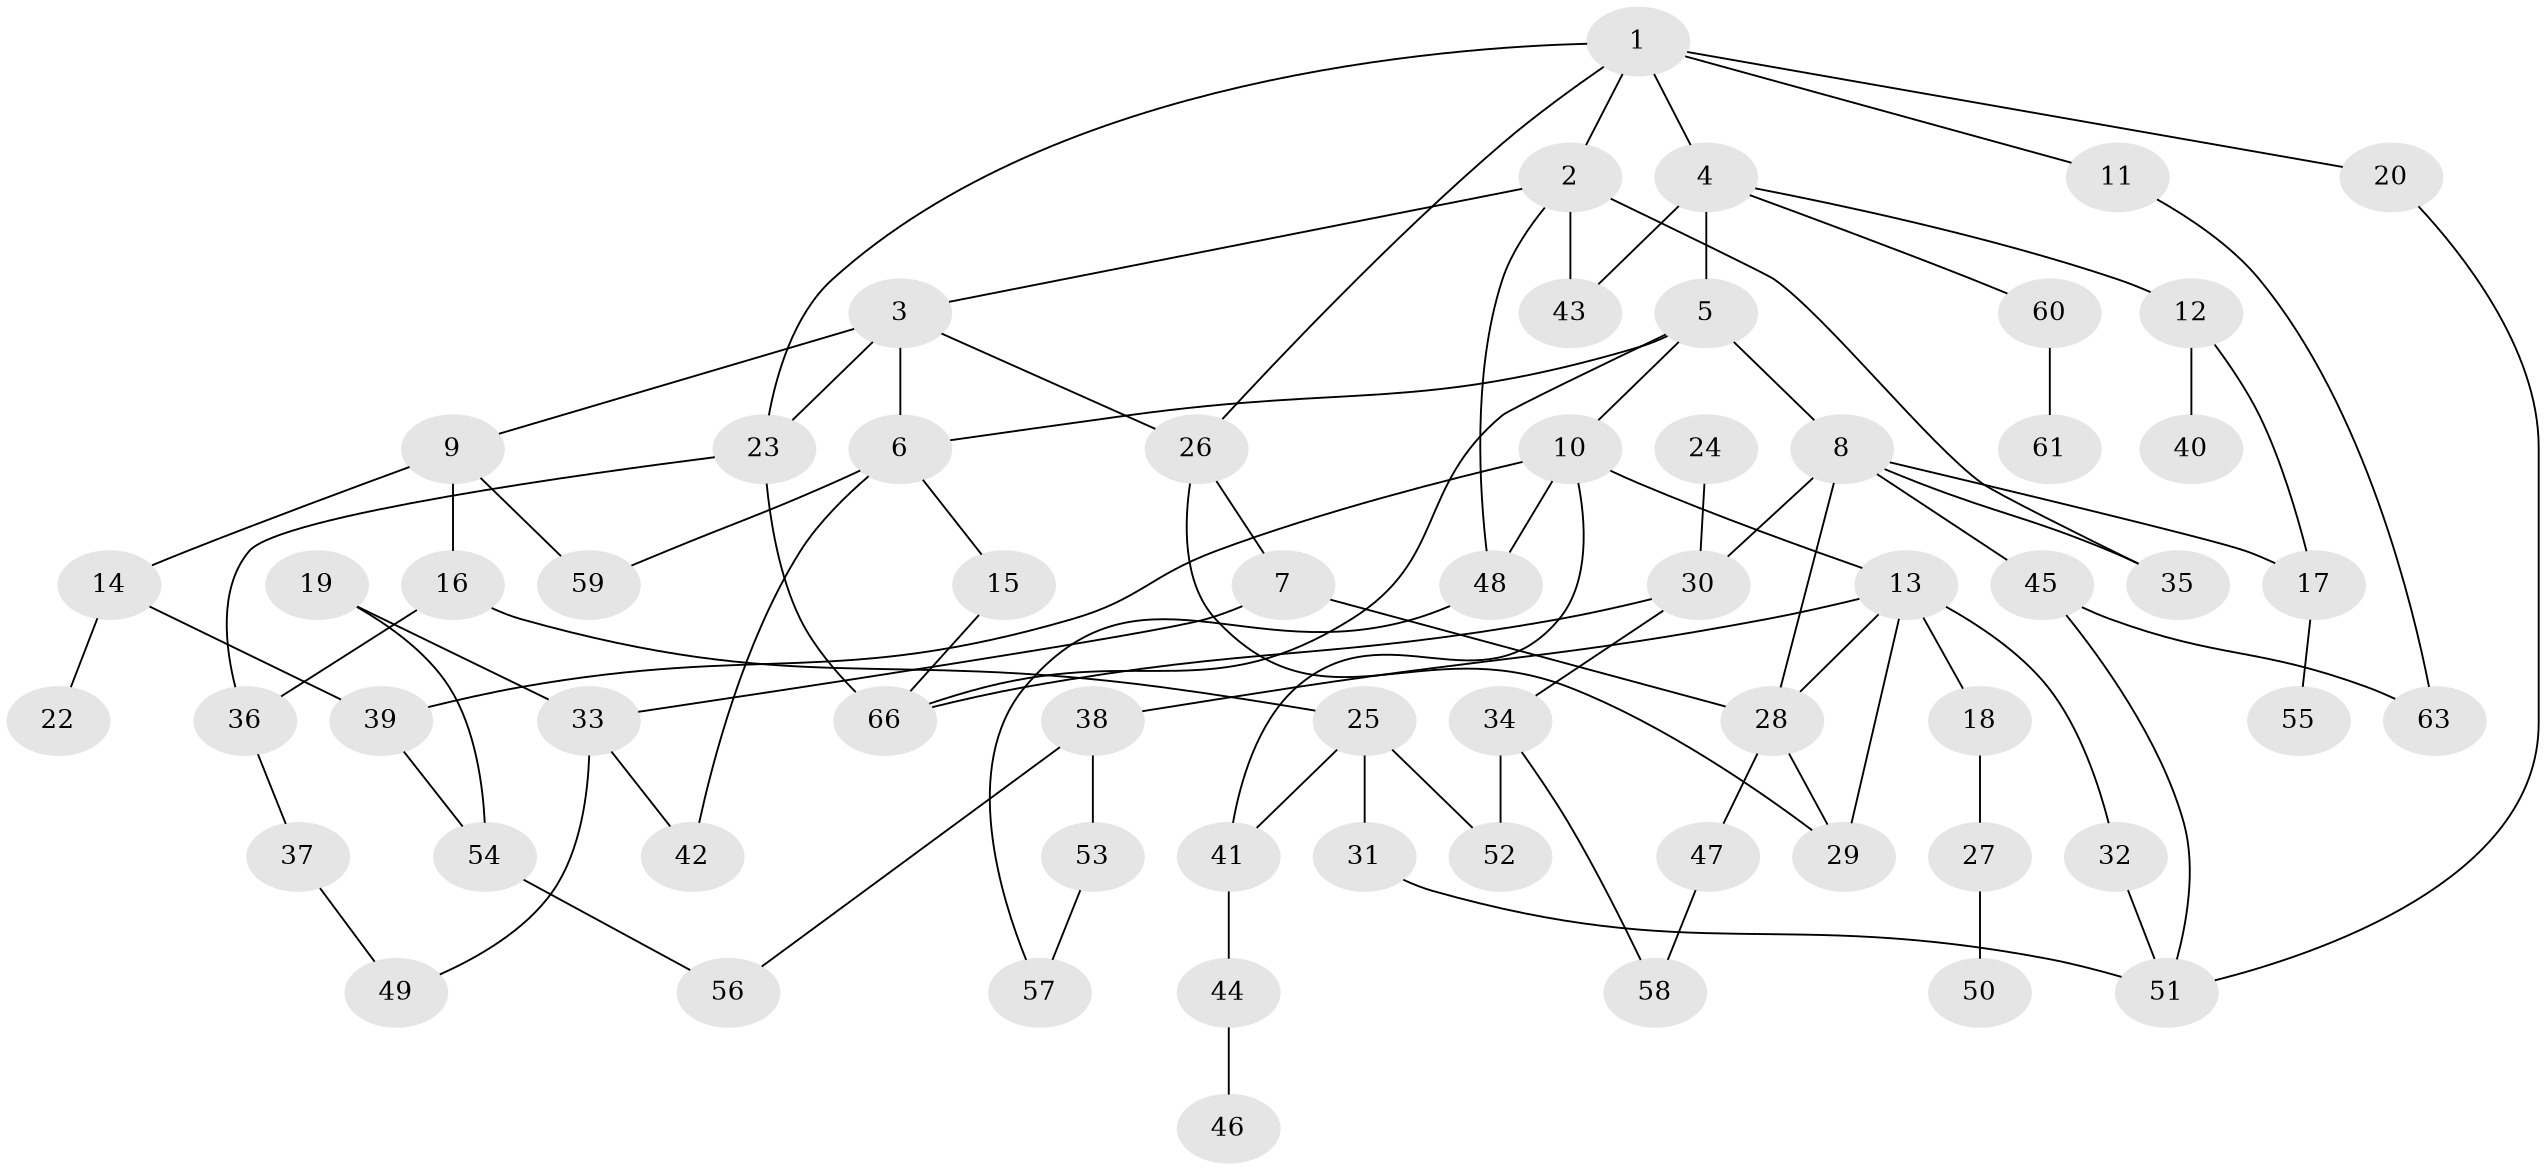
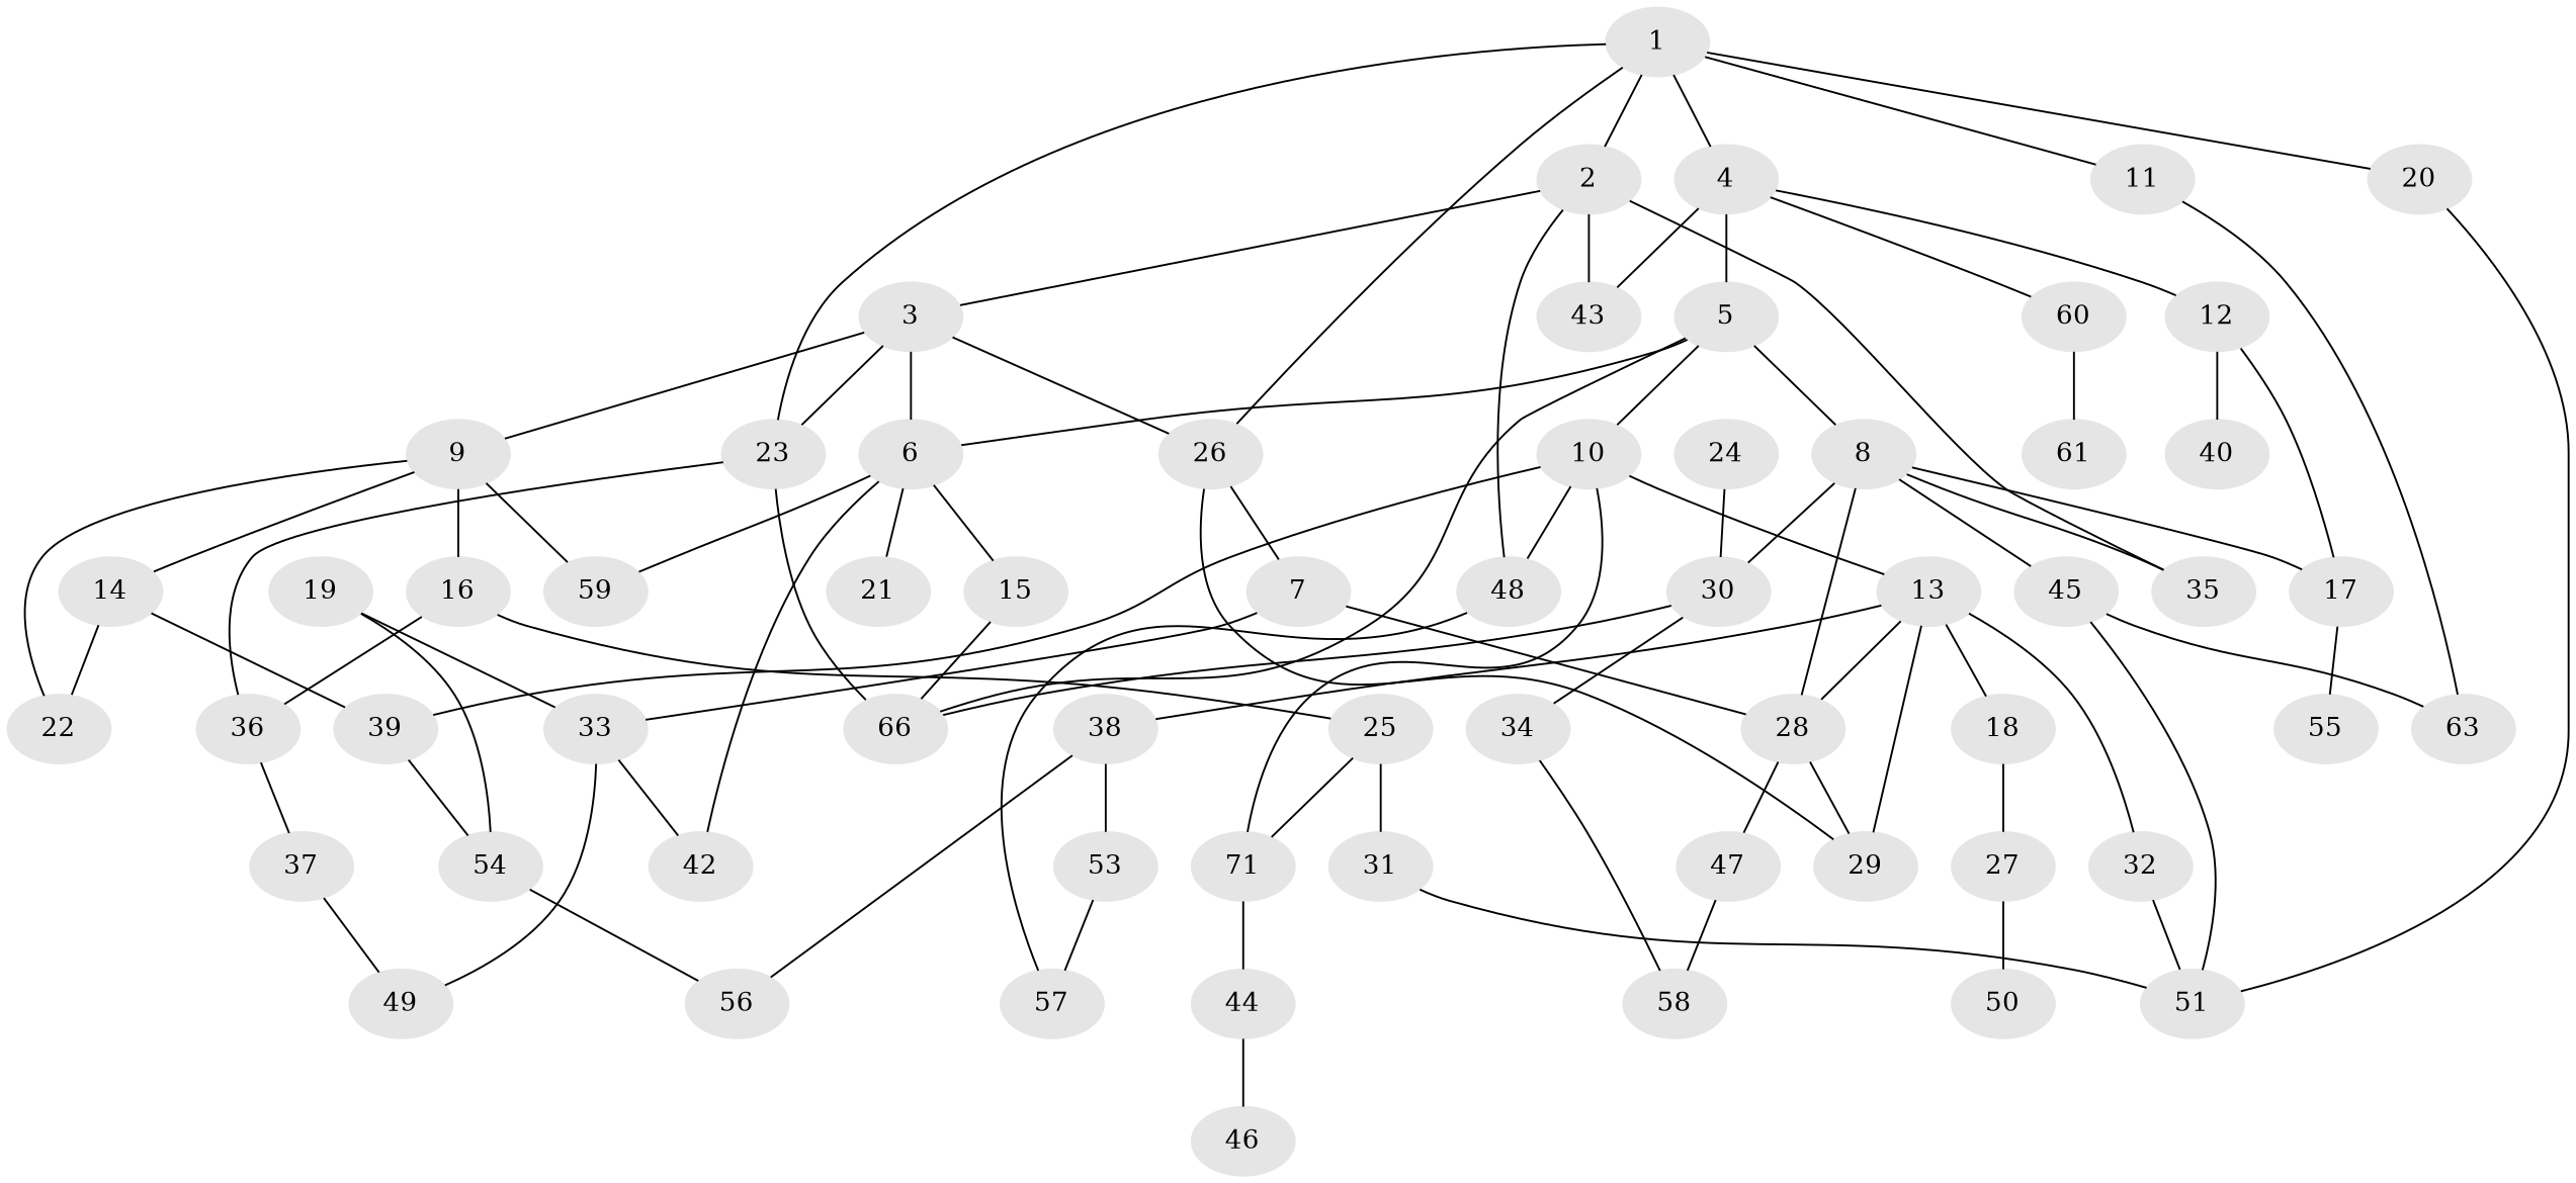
  graph {
    node [color=gray90 style=filled]
    1
    2
    11
    20
    23
    26
    4
    3
    35
    43
    48
    63
    51
    n14 [label=66]
    36
    7
    29
    6
    9
    5
    12
    60
    57
    15
+   21
    42
    59
    14
    16
    22
    8
    10
    17
    40
    61
    28
    33
    45
    30
    13
    39
-   41
+   41 [label=71]
    47
    49
    55
    24
    25
    18
    32
    38
    54
    44
    27
    53
    56
    19
    31
-   52
    37
    50
    34
    58
    46
    1 -- 2
    1 -- 11
    1 -- 20
    1 -- 23
    1 -- 26
    1 -- 4
    2 -- 3
    2 -- 35
    2 -- 43
    2 -- 48
    11 -- 63
    20 -- 51
    23 -- n14
    23 -- 36
    26 -- 7
    26 -- 29
    4 -- 43
    4 -- 5
    4 -- 12
    4 -- 60
    3 -- 23
    3 -- 26
    3 -- 6
    3 -- 9
    48 -- 57
    36 -- 37
    7 -- 28
    7 -- 33
    6 -- 15
+   6 -- 21
    6 -- 42
    6 -- 59
    9 -- 59
    9 -- 14
    9 -- 16
+   9 -- 22
    5 -- n14
    5 -- 6
    5 -- 8
    5 -- 10
    12 -- 17
    12 -- 40
    60 -- 61
    15 -- n14
    14 -- 22
    14 -- 39
    16 -- 36
    16 -- 25
    8 -- 35
    8 -- 17
    8 -- 28
    8 -- 45
    8 -- 30
    10 -- 48
    10 -- 13
    10 -- 39
    10 -- 41
    17 -- 55
    28 -- 29
    28 -- 47
    33 -- 42
    33 -- 49
    45 -- 63
    45 -- 51
    30 -- n14
    30 -- 34
    13 -- 29
    13 -- 28
    13 -- 18
    13 -- 32
    13 -- 38
    39 -- 54
    41 -- 44
    47 -- 58
    24 -- 30
    25 -- 41
    25 -- 31
-   25 -- 52
    18 -- 27
    32 -- 51
    38 -- 53
    38 -- 56
    54 -- 56
    44 -- 46
    27 -- 50
    53 -- 57
    19 -- 33
    19 -- 54
    31 -- 51
    37 -- 49
-   34 -- 52
    34 -- 58
  }
